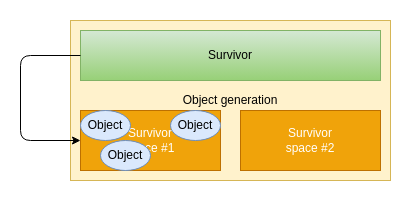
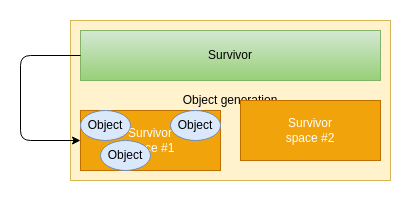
  <mxCell id="0" />
  <mxCell id="1" parent="0" />
  <mxCell id="2" value="Object generation" style="rounded=0;whiteSpace=wrap;html=1;fillColor=#fff2cc;strokeColor=#d6b656;" parent="1" vertex="1"><mxGeometry x="70" y="20" width="320" height="160" as="geometry" /></mxCell>
  <mxCell id="3" value="Survivor" style="rounded=0;whiteSpace=wrap;html=1;fillColor=#d5e8d4;strokeColor=#82b366;gradientColor=#97d077;" parent="1" vertex="1"><mxGeometry x="80" y="30" width="300" height="50" as="geometry" /></mxCell>
  <mxCell id="4" value="&lt;div&gt;Survivor&lt;/div&gt;&lt;div&gt;space #1&lt;br&gt;&lt;/div&gt;" style="rounded=0;whiteSpace=wrap;html=1;fillColor=#f0a30a;strokeColor=#BD7000;fontColor=#ffffff;" parent="1" vertex="1"><mxGeometry x="80" y="110" width="140" height="60" as="geometry" /></mxCell>
- <mxCell id="5" value="&lt;div&gt;Survivor&lt;/div&gt;&lt;div&gt;space #2&lt;br&gt;&lt;/div&gt;" style="rounded=0;whiteSpace=wrap;html=1;fillColor=#f0a30a;strokeColor=#BD7000;fontColor=#ffffff;" parent="1" vertex="1"><mxGeometry x="240" y="110" width="140" height="60" as="geometry" /></mxCell>
+ <mxCell id="5" value="&lt;div&gt;Survivor&lt;/div&gt;&lt;div&gt;space #2&lt;br&gt;&lt;/div&gt;" style="rounded=0;whiteSpace=wrap;html=1;fillColor=#f0a30a;strokeColor=#BD7000;fontColor=#ffffff;" parent="1" vertex="1"><mxGeometry x="240" y="100" width="140" height="60" as="geometry" /></mxCell>
  <mxCell id="6" value="Object" style="ellipse;whiteSpace=wrap;html=1;fillColor=#dae8fc;strokeColor=#6c8ebf;" vertex="1" parent="1"><mxGeometry x="80" y="110" width="50" height="30" as="geometry" /></mxCell>
  <mxCell id="7" value="Object" style="ellipse;whiteSpace=wrap;html=1;fillColor=#dae8fc;strokeColor=#6c8ebf;" vertex="1" parent="1"><mxGeometry x="170" y="110" width="50" height="30" as="geometry" /></mxCell>
  <mxCell id="8" value="Object" style="ellipse;whiteSpace=wrap;html=1;fillColor=#dae8fc;strokeColor=#6c8ebf;" vertex="1" parent="1"><mxGeometry x="100" y="140" width="50" height="30" as="geometry" /></mxCell>
  <mxCell id="9" value="" style="endArrow=classic;html=1;strokeColor=#000000;edgeStyle=elbowEdgeStyle;entryX=0;entryY=0.5;entryDx=0;entryDy=0;exitX=0;exitY=0.5;exitDx=0;exitDy=0;" edge="1" parent="1" source="3" target="4"><mxGeometry width="50" height="50" relative="1" as="geometry"><mxPoint x="310" y="370" as="sourcePoint" /><mxPoint x="360" y="320" as="targetPoint" /><Array as="points"><mxPoint x="20" y="98" /></Array></mxGeometry></mxCell>
